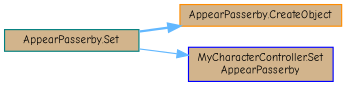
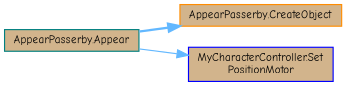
  digraph {
    fontname="Comic Neue"
    rankdir=LR
    node [fillcolor=tan fontname="Comic Neue" fontsize=10 shape=box style=filled]
    edge [color=steelblue1 fontname="Comic Neue" fontsize=10 labelfontname=Helvetica labelfontsize=10]
-   n1 [color=teal fontcolor=black height=0.2 label="AppearPasserby.Set" width=0.4]
+   n1 [color=teal fontcolor=black height=0.2 label="AppearPasserby.Appear" width=0.4]
    n2 [color=darkorange height=0.2 label="AppearPasserby.CreateObject" width=0.4]
-   n3 [color=blue height=0.2 label="MyCharacterController.Set\lAppearPasserby" width=0.4]
+   n3 [color=blue height=0.2 label="MyCharacterController.Set\lPositionMotor" width=0.4]
    n1 -> n2 [style=bold]
    n1 -> n3 [style=solid]
  }
